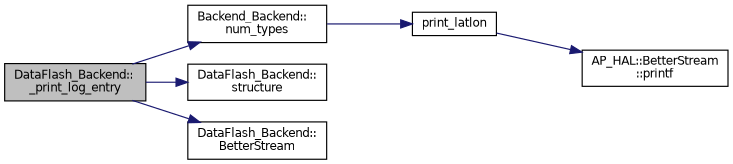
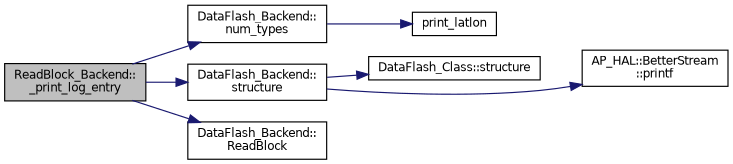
  digraph {
    rankdir=LR
    node [color=black fillcolor=white fontname=Helvetica fontsize=10 shape=record style=filled]
    edge [color=midnightblue fontname=Helvetica fontsize=10 labelfontname=Helvetica labelfontsize=10 style=solid]
-   n1 [fillcolor=grey75 fontcolor=black height=0.2 label="DataFlash_Backend::\l_print_log_entry" width=0.4]
-   n2 [height=0.2 label="Backend_Backend::\lnum_types" width=0.4]
+   n1 [fillcolor=grey75 fontcolor=black height=0.2 label="ReadBlock_Backend::\l_print_log_entry" width=0.4]
+   n2 [height=0.2 label="DataFlash_Backend::\lnum_types" width=0.4]
    n3 [height=0.2 label="DataFlash_Backend::\lstructure" width=0.4]
-   n4 [height=0.2 label="DataFlash_Backend::\lBetterStream" width=0.4]
+   n4 [height=0.2 label="DataFlash_Backend::\lReadBlock" width=0.4]
    n5 [height=0.2 label=print_latlon width=0.4]
+   n6 [height=0.2 label="DataFlash_Class::structure" width=0.4]
    n7 [height=0.2 label="AP_HAL::BetterStream\l::printf" width=0.4]
    n1 -> n2
    n1 -> n3
    n1 -> n4
    n2 -> n5
-   n5 -> n7
+   n3 -> n6
+   n3 -> n7
  }
